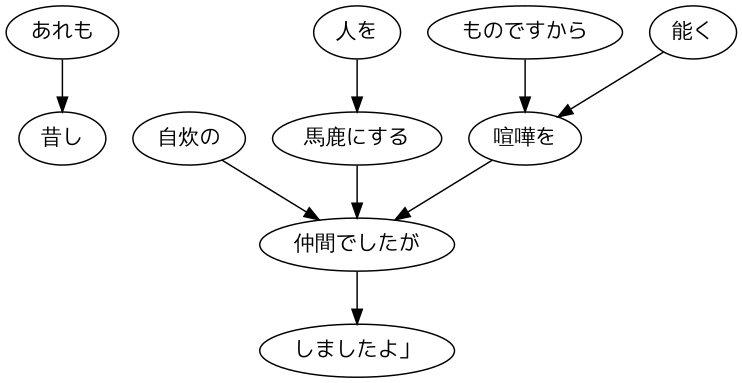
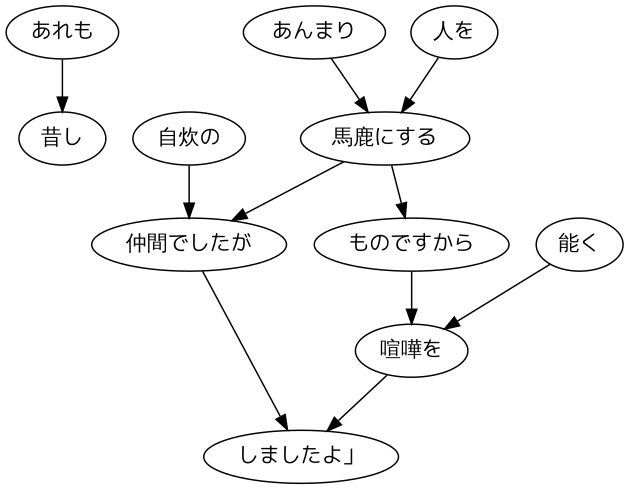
  digraph {
    fontname="DejaVu Sans Mono"
    node [fontname="DejaVu Sans Mono"]
    edge [fontname="DejaVu Sans Mono"]
    n1 [label="あれも"]
    n2 [label="昔し"]
    n3 [label="仲間でしたが"]
    n4 [label="しましたよ」"]
    n5 [label="自炊の"]
+   n6 [label="あんまり"]
    n7 [label="馬鹿にする"]
    n8 [label="ものですから"]
    n9 [label="人を"]
    n10 [label="喧嘩を"]
    n11 [label="能く"]
    n1 -> n2
    n3 -> n4
    n5 -> n3
+   n6 -> n7
    n7 -> n3
+   n7 -> n8
    n8 -> n10
    n9 -> n7
-   n10 -> n3
+   n10 -> n4
    n11 -> n10
  }
